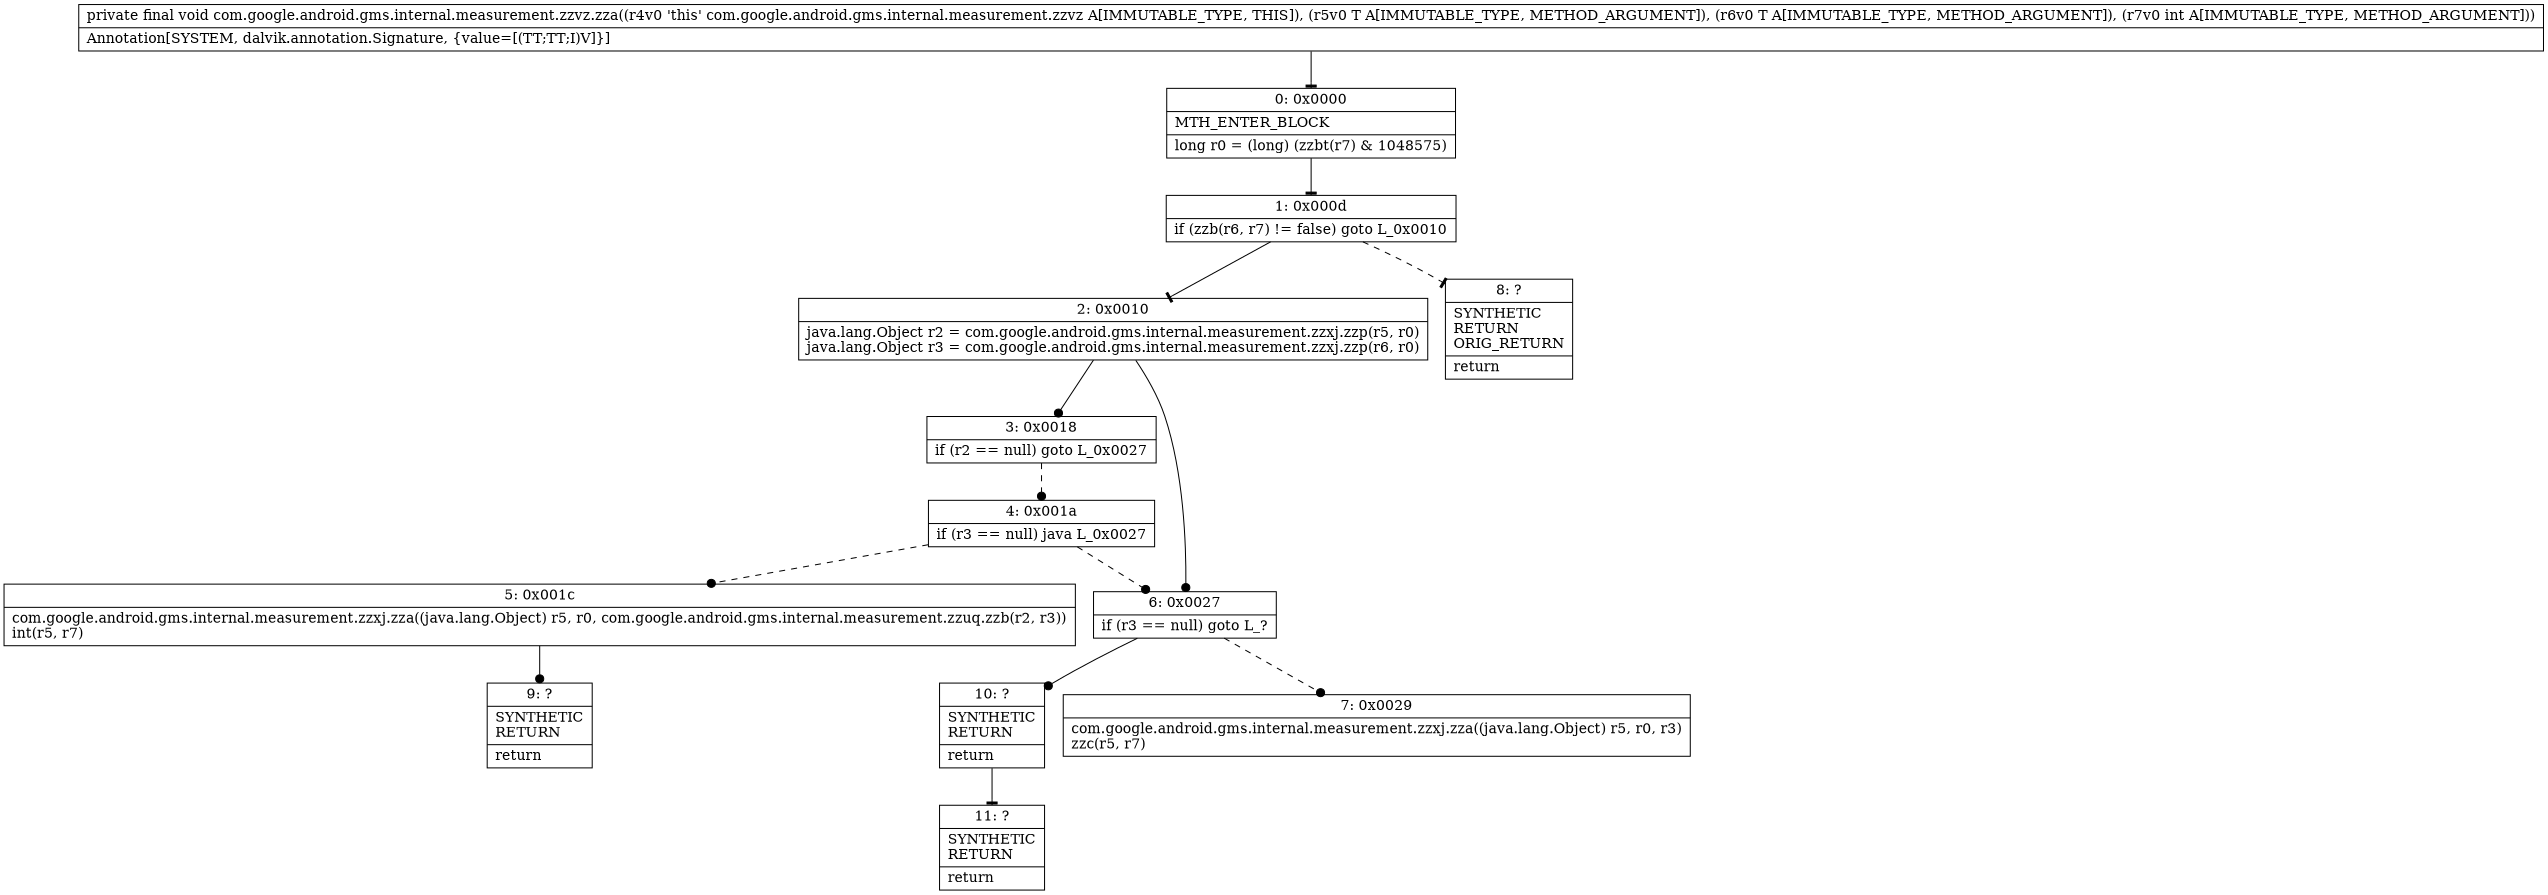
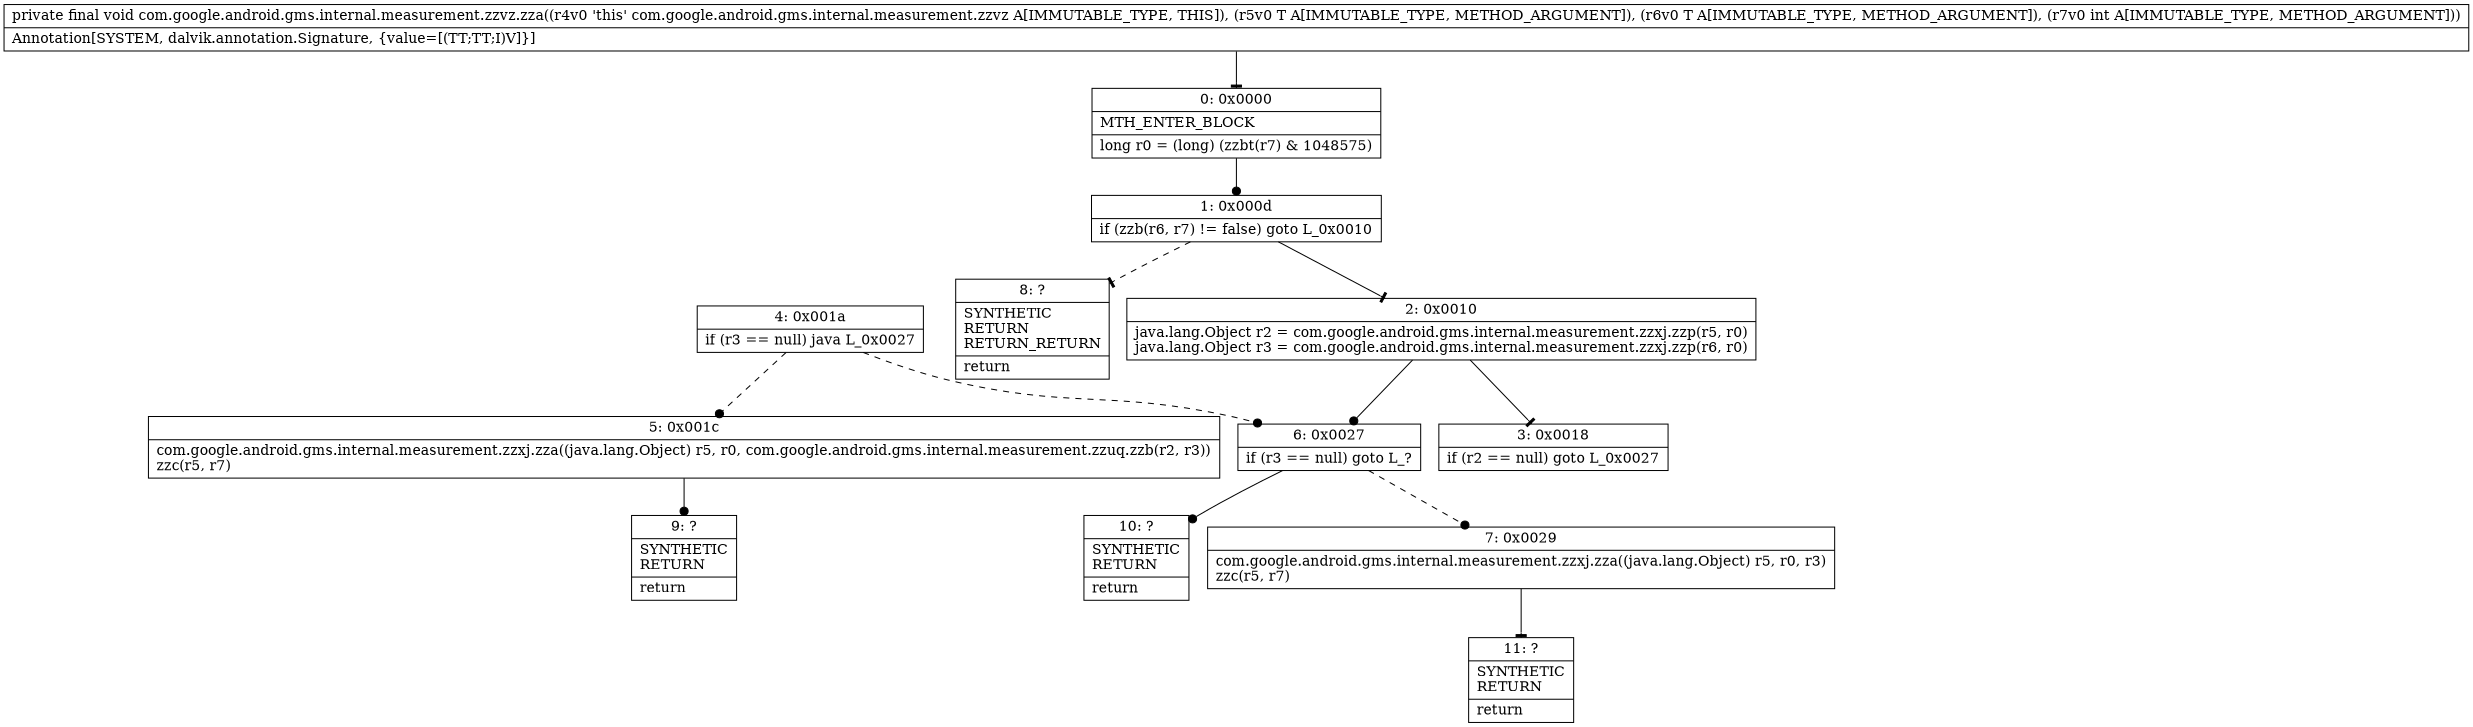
  digraph {
    node [shape=record]
    edge [arrowhead=dot]
    n1 [label="{0\:\ 0x0000|MTH_ENTER_BLOCK\l|long r0 = (long) (zzbt(r7) & 1048575)\l}"]
    n2 [label="{1\:\ 0x000d|if (zzb(r6, r7) != false) goto L_0x0010\l}"]
    n3 [label="{2\:\ 0x0010|java.lang.Object r2 = com.google.android.gms.internal.measurement.zzxj.zzp(r5, r0)\ljava.lang.Object r3 = com.google.android.gms.internal.measurement.zzxj.zzp(r6, r0)\l}"]
-   n4 [label="{8\:\ ?|SYNTHETIC\lRETURN\lORIG_RETURN\l|return\l}"]
+   n4 [label="{8\:\ ?|SYNTHETIC\lRETURN\lRETURN_RETURN\l|return\l}"]
    n5 [label="{3\:\ 0x0018|if (r2 == null) goto L_0x0027\l}"]
    n6 [label="{6\:\ 0x0027|if (r3 == null) goto L_?\l}"]
    n7 [label="{4\:\ 0x001a|if (r3 == null) java L_0x0027\l}"]
-   n8 [label="{5\:\ 0x001c|com.google.android.gms.internal.measurement.zzxj.zza((java.lang.Object) r5, r0, com.google.android.gms.internal.measurement.zzuq.zzb(r2, r3))\lint(r5, r7)\l}"]
+   n8 [label="{5\:\ 0x001c|com.google.android.gms.internal.measurement.zzxj.zza((java.lang.Object) r5, r0, com.google.android.gms.internal.measurement.zzuq.zzb(r2, r3))\lzzc(r5, r7)\l}"]
    n9 [label="{7\:\ 0x0029|com.google.android.gms.internal.measurement.zzxj.zza((java.lang.Object) r5, r0, r3)\lzzc(r5, r7)\l}"]
    n10 [label="{10\:\ ?|SYNTHETIC\lRETURN\l|return\l}"]
    n11 [label="{9\:\ ?|SYNTHETIC\lRETURN\l|return\l}"]
    n12 [label="{11\:\ ?|SYNTHETIC\lRETURN\l|return\l}"]
    n13 [label="{private final void com.google.android.gms.internal.measurement.zzvz.zza((r4v0 'this' com.google.android.gms.internal.measurement.zzvz A[IMMUTABLE_TYPE, THIS]), (r5v0 T A[IMMUTABLE_TYPE, METHOD_ARGUMENT]), (r6v0 T A[IMMUTABLE_TYPE, METHOD_ARGUMENT]), (r7v0 int A[IMMUTABLE_TYPE, METHOD_ARGUMENT]))  | Annotation[SYSTEM, dalvik.annotation.Signature, \{value=[(TT;TT;I)V]\}]\l}"]
-   n1 -> n2 [arrowhead=tee]
+   n1 -> n2
    n2 -> n3 [arrowhead=tee]
    n2 -> n4 [arrowhead=tee style=dashed]
-   n3 -> n5
+   n3 -> n5 [arrowhead=tee]
    n3 -> n6
-   n5 -> n7 [style=dashed]
    n6 -> n9 [style=dashed]
    n6 -> n10
    n7 -> n6 [style=dashed]
    n7 -> n8 [style=dashed]
    n8 -> n11
-   n10 -> n12 [arrowhead=tee]
+   n9 -> n12 [arrowhead=tee]
    n13 -> n1 [arrowhead=tee]
  }
